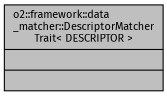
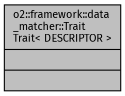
  digraph {
    fontname="Fira Sans"
-   n1 [color=black fillcolor=grey75 fontcolor=black fontname="Fira Sans" fontsize=10 height=0.2 label="{o2::framework::data\l_matcher::DescriptorMatcher\lTrait\< DESCRIPTOR \>\n||}" shape=record style=filled width=0.4]
+   n1 [color=black fillcolor=grey75 fontcolor=black fontname="Fira Sans" fontsize=10 height=0.2 label="{o2::framework::data\l_matcher::Trait\lTrait\< DESCRIPTOR \>\n||}" shape=record style=filled width=0.4]
  }
